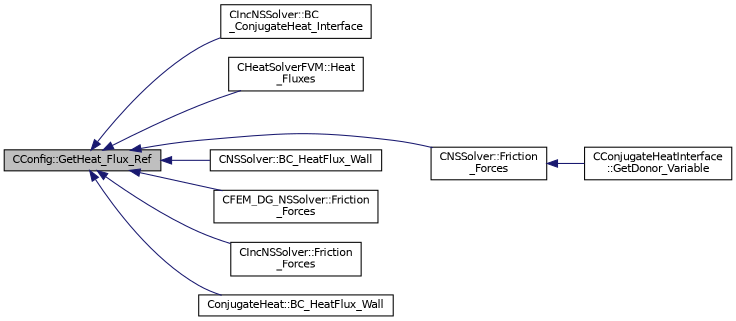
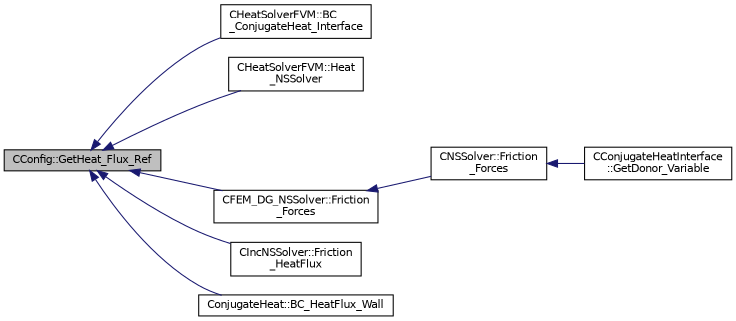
  digraph {
    rankdir=LR
    node [color=black fillcolor=white fontname=Helvetica fontsize=10 shape=record style=filled]
    edge [color=midnightblue dir=back fontname=Helvetica fontsize=10 labelfontname=Helvetica labelfontsize=10 style=solid]
    n1 [fillcolor=grey75 fontcolor=black height=0.2 label="CConfig::GetHeat_Flux_Ref" width=0.4]
-   n2 [height=0.2 label="CIncNSSolver::BC\l_ConjugateHeat_Interface" width=0.4]
-   n3 [height=0.2 label="CHeatSolverFVM::Heat\l_Fluxes" width=0.4]
+   n2 [height=0.2 label="CHeatSolverFVM::BC\l_ConjugateHeat_Interface" width=0.4]
+   n3 [height=0.2 label="CHeatSolverFVM::Heat\l_NSSolver" width=0.4]
    n4 [height=0.2 label="CNSSolver::Friction\l_Forces" width=0.4]
-   n5 [height=0.2 label="CNSSolver::BC_HeatFlux_Wall" width=0.4]
    n6 [height=0.2 label="CFEM_DG_NSSolver::Friction\l_Forces" width=0.4]
-   n7 [height=0.2 label="CIncNSSolver::Friction\l_Forces" width=0.4]
+   n7 [height=0.2 label="CIncNSSolver::Friction\l_HeatFlux" width=0.4]
    n8 [height=0.2 label="ConjugateHeat::BC_HeatFlux_Wall" width=0.4]
    n9 [height=0.2 label="CConjugateHeatInterface\l::GetDonor_Variable" width=0.4]
    n1 -> n2
    n1 -> n3
-   n1 -> n4
-   n1 -> n5
+   n6 -> n4
    n1 -> n6
    n1 -> n7
    n1 -> n8
    n4 -> n9
  }
